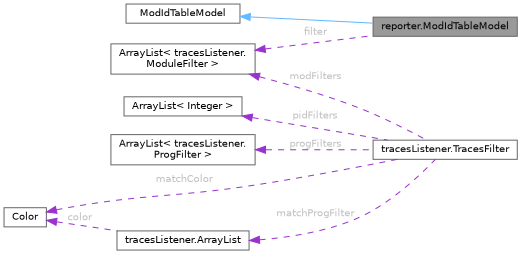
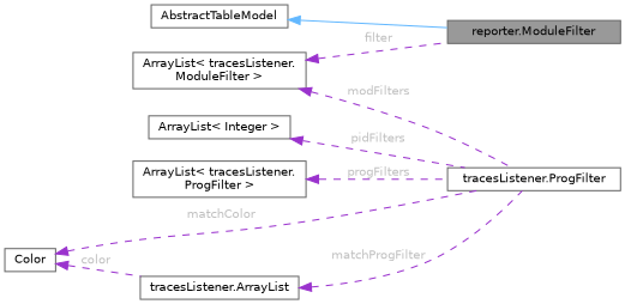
  digraph {
    rankdir=LR
    node [color=gray40 fillcolor=white fontname=Helvetica fontsize=10 shape=box style=filled]
    edge [color=darkorchid3 dir=back fontname=Helvetica fontsize=10 labelfontname=Helvetica labelfontsize=10 style=dashed fontcolor=grey]
-   n1 [fillcolor=grey60 fontcolor=black height=0.2 label="reporter.ModIdTableModel" width=0.4]
-   n2 [height=0.2 label=ModIdTableModel width=0.4]
-   n3 [height=0.2 label="tracesListener.TracesFilter" width=0.4]
+   n1 [fillcolor=grey60 fontcolor=black height=0.2 label="reporter.ModuleFilter" width=0.4]
+   n2 [height=0.2 label=AbstractTableModel width=0.4]
+   n3 [height=0.2 label="tracesListener.ProgFilter" width=0.4]
    n4 [height=0.2 label="ArrayList\< Integer \>" width=0.4]
    n5 [height=0.2 label="ArrayList\< tracesListener.\lModuleFilter \>" width=0.4]
    n6 [height=0.2 label="ArrayList\< tracesListener.\lProgFilter \>" width=0.4]
    n7 [height=0.2 label=Color width=0.4]
    n8 [height=0.2 label="tracesListener.ArrayList" width=0.4]
    n2 -> n1 [color=steelblue1 style=solid fontcolor=""]
    n4 -> n3 [label=" pidFilters"]
    n5 -> n1 [label=" filter"]
    n5 -> n3 [label=" modFilters"]
    n6 -> n3 [label=" progFilters"]
    n7 -> n3 [label=" matchColor"]
    n7 -> n8 [label=" color"]
    n8 -> n3 [label=" matchProgFilter"]
  }
